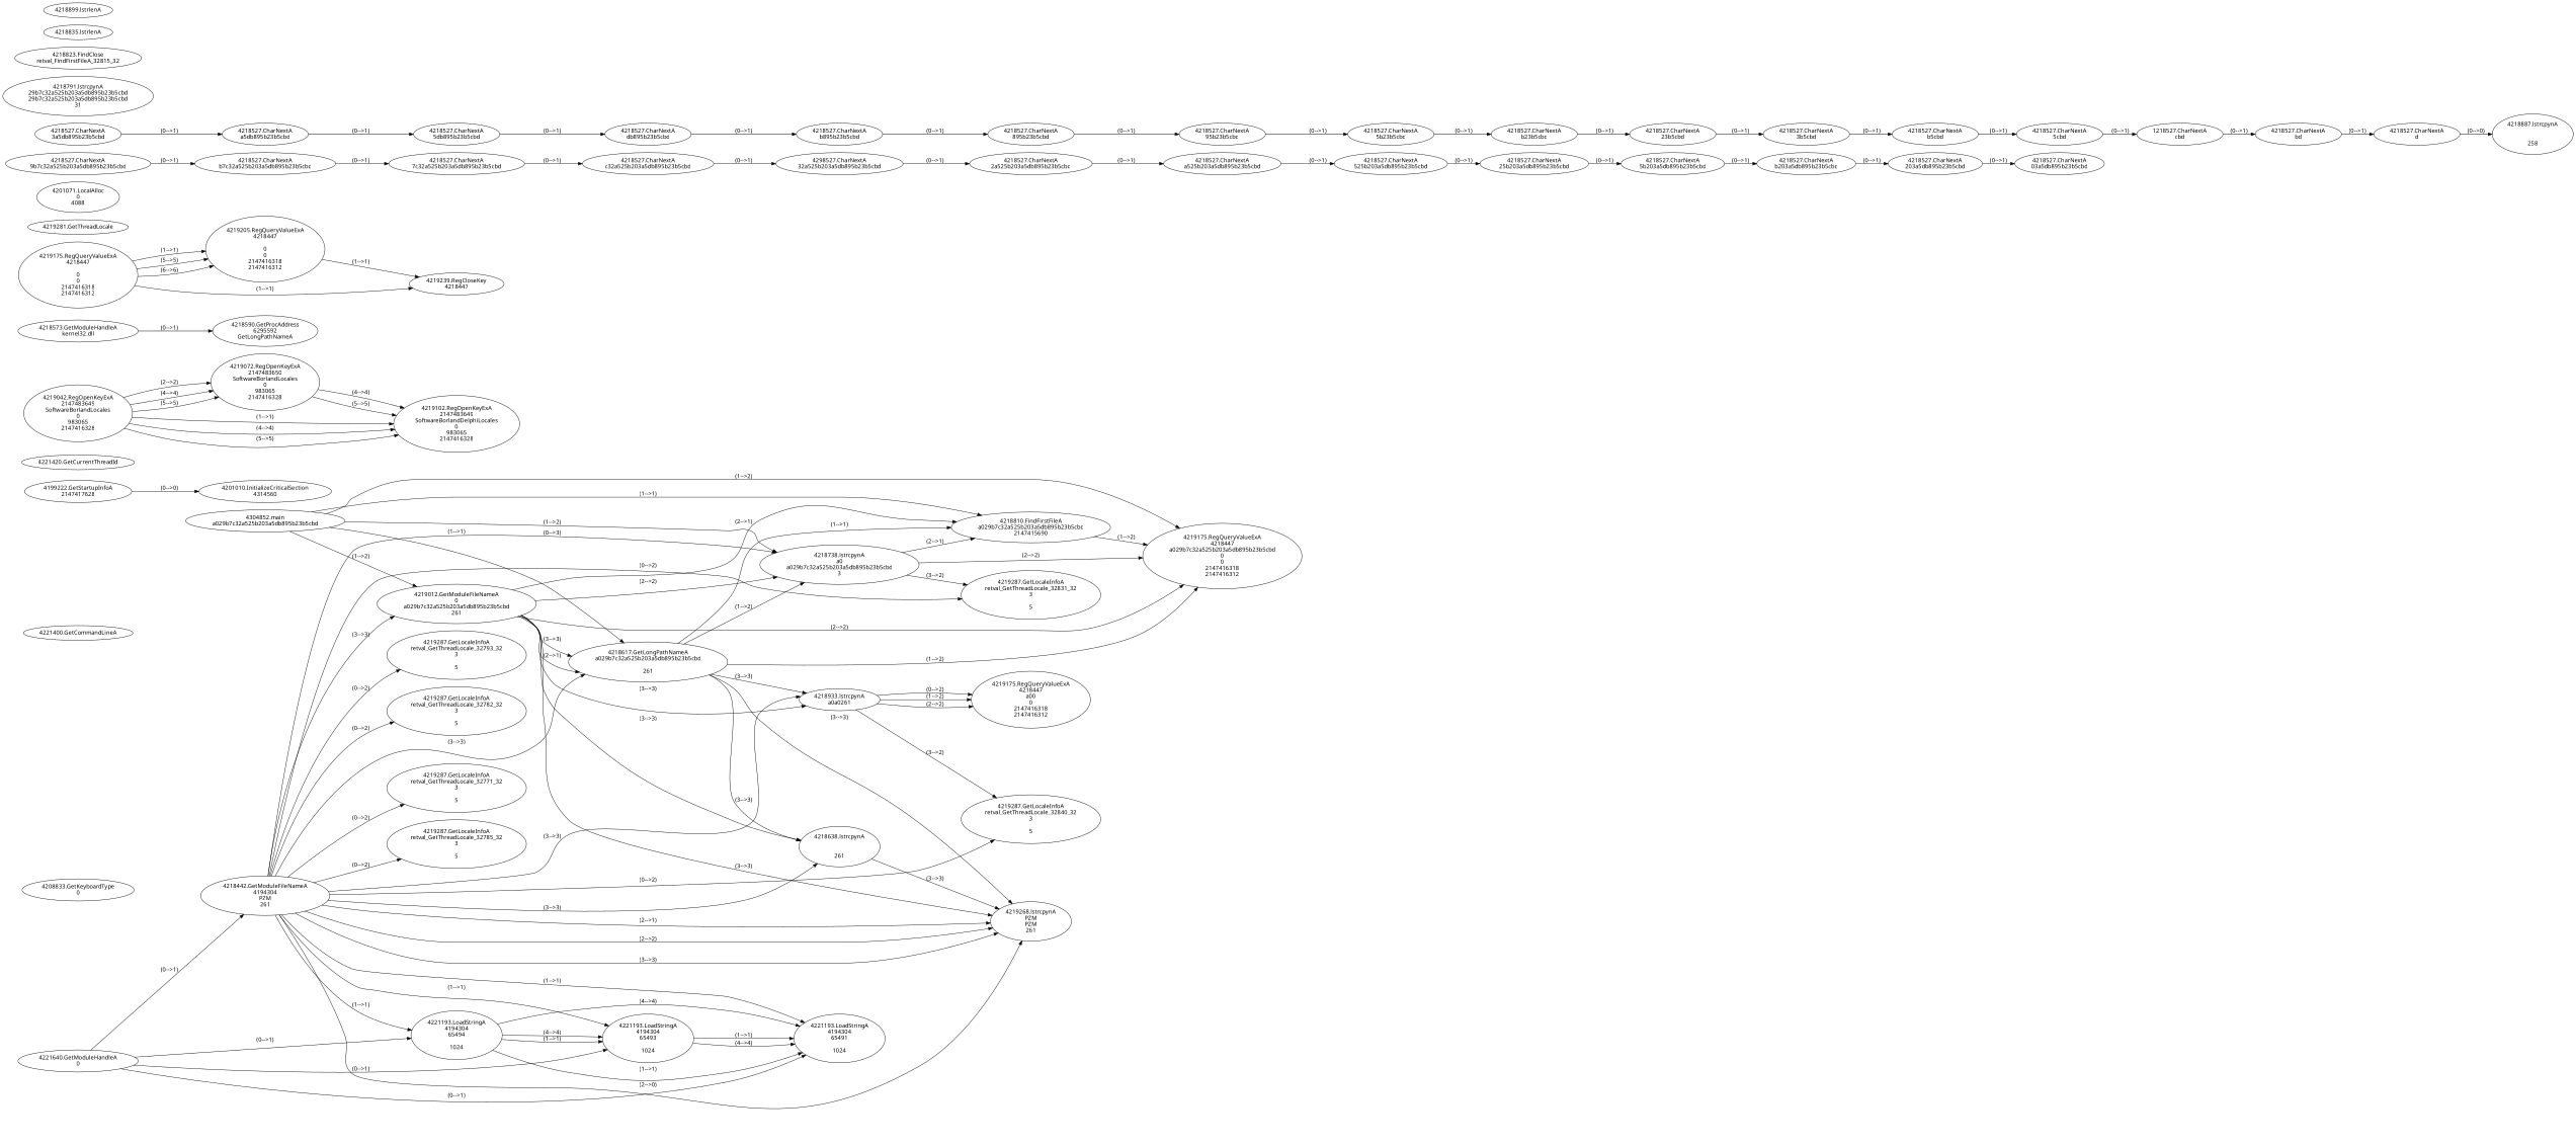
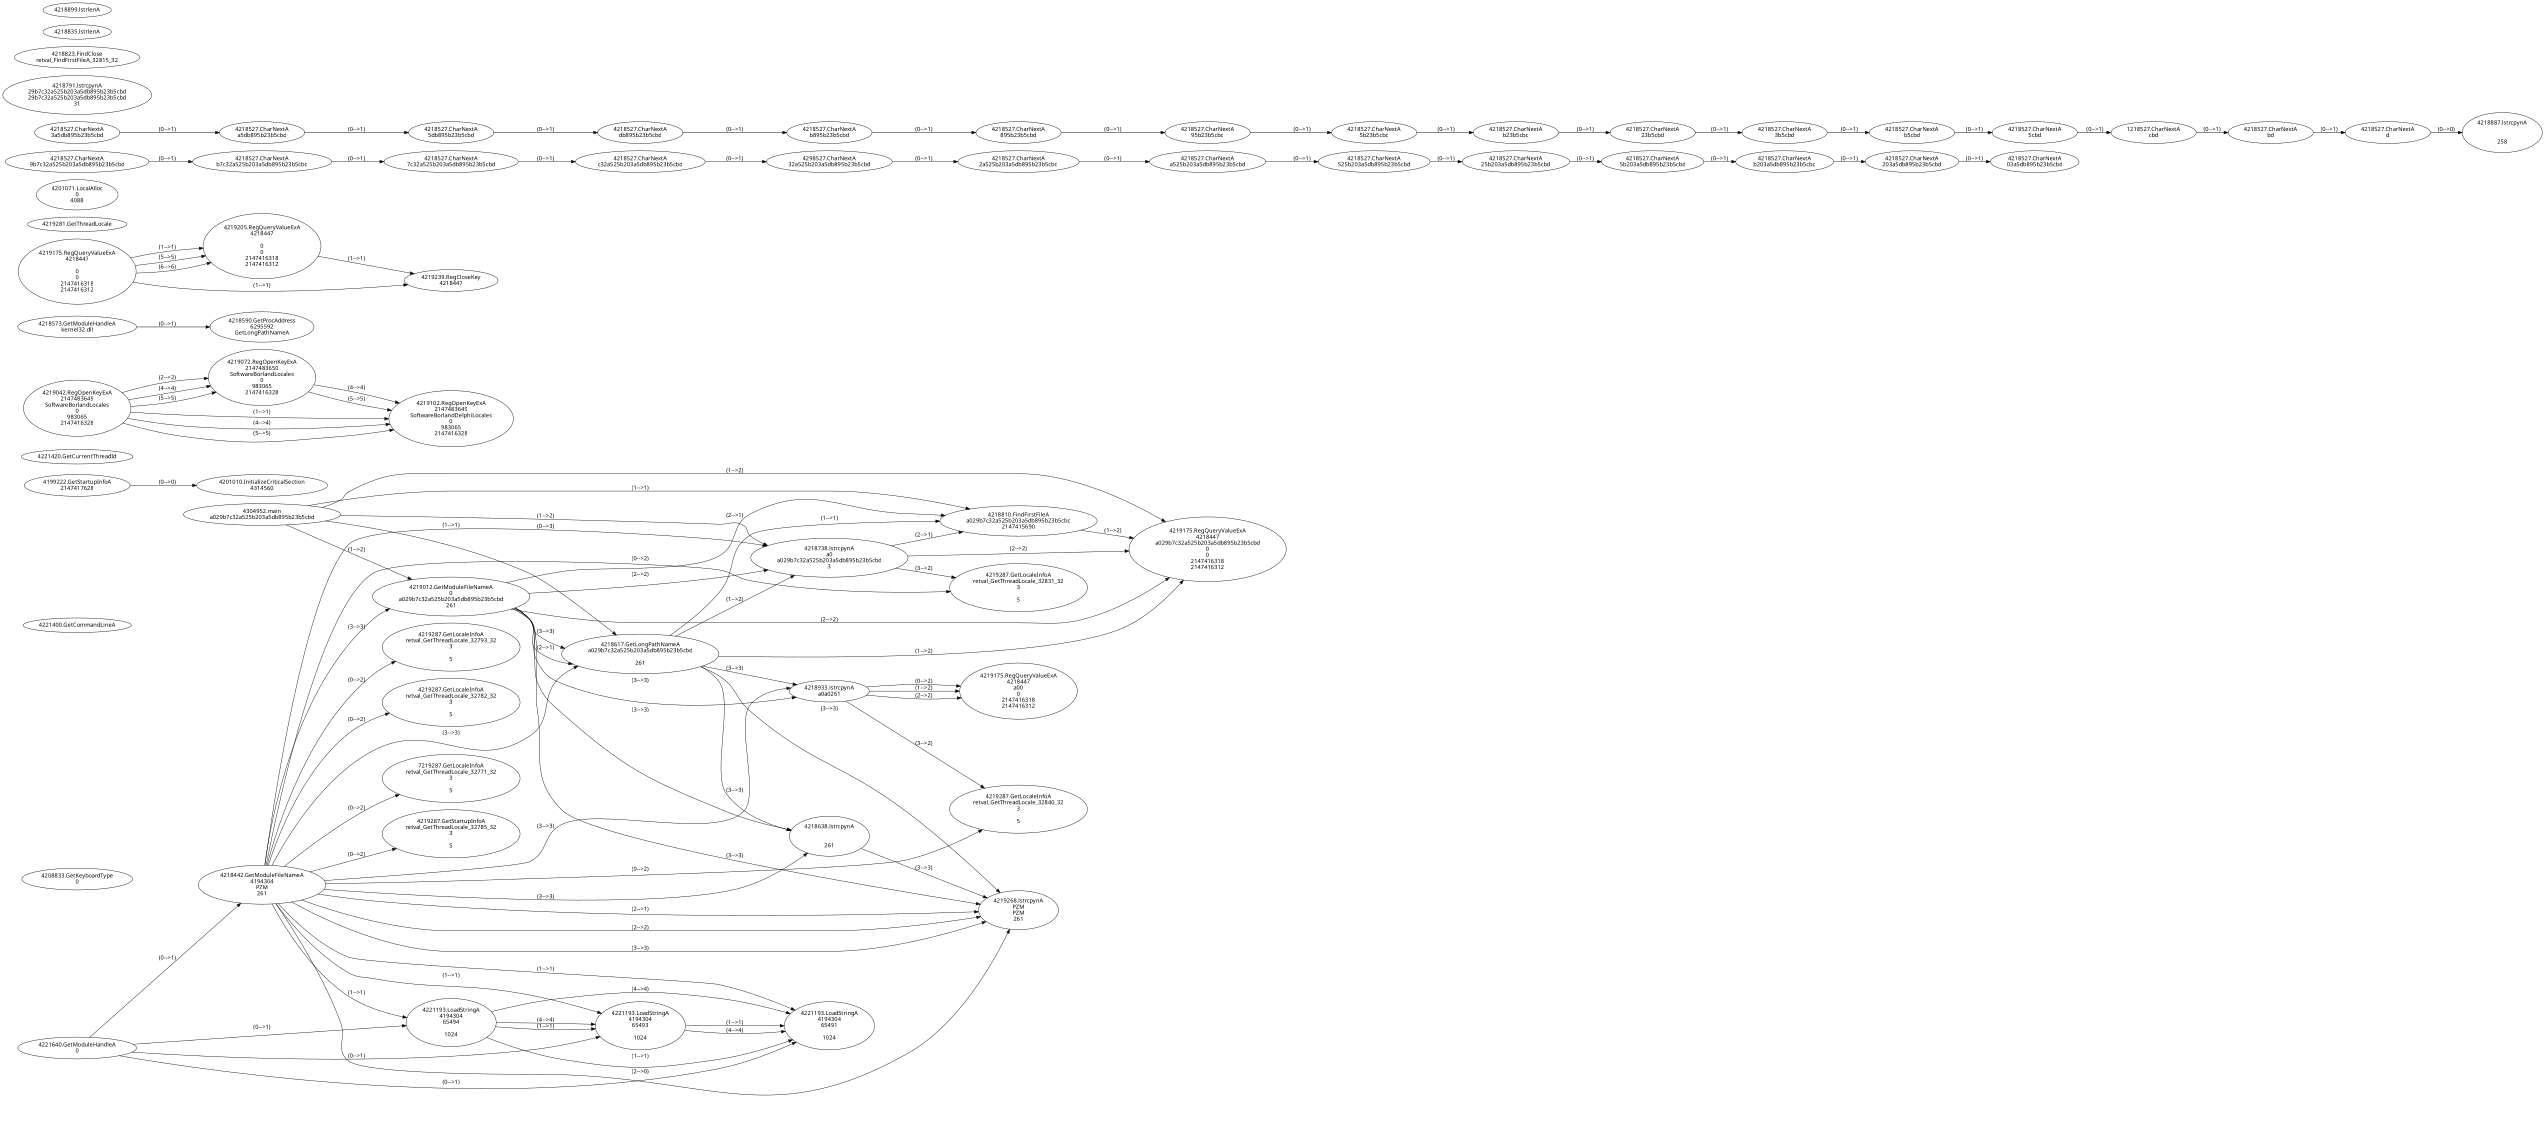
  digraph {
    fontname="Noto Sans"
    rankdir=LR
    node [fontname="Noto Sans"]
    edge [fontname="Noto Sans"]
-   n1 [label="4304852.main\na029b7c32a525b203a5db895b23b5cbd"]
+   n1 [label="4304952.main\na029b7c32a525b203a5db895b23b5cbd"]
    n2 [label="4219012.GetModuleFileNameA\n0\na029b7c32a525b203a5db895b23b5cbd\n261"]
    n3 [label="4218617.GetLongPathNameA\na029b7c32a525b203a5db895b23b5cbd\n\n261"]
    n4 [label="4218738.lstrcpynA\na0\na029b7c32a525b203a5db895b23b5cbd\n3"]
    n5 [label="4218810.FindFirstFileA\na029b7c32a525b203a5db895b23b5cbd\n2147415690"]
    n6 [label="4219175.RegQueryValueExA\n4218447\na029b7c32a525b203a5db895b23b5cbd\n0\n0\n2147416318\n2147416312"]
    n7 [label="4218638.lstrcpynA\n\n\n261"]
    n8 [label="4219268.lstrcpynA\nPZM\nPZM\n261"]
    n9 [label="4218933.lstrcpynA\na0a0261"]
    n10 [label="4219287.GetLocaleInfoA\nretval_GetThreadLocale_32831_32\n3\n\n5"]
    n11 [label="4221640.GetModuleHandleA\n0"]
    n12 [label="4218442.GetModuleFileNameA\n4194304\nPZM\n261"]
    n13 [label="4221193.LoadStringA\n4194304\n65494\n\n1024"]
    n14 [label="4221193.LoadStringA\n4194304\n65493\n\n1024"]
    n15 [label="4221193.LoadStringA\n4194304\n65491\n\n1024"]
    n16 [label="4219287.GetLocaleInfoA\nretval_GetThreadLocale_32793_32\n3\n\n5"]
    n17 [label="4219287.GetLocaleInfoA\nretval_GetThreadLocale_32782_32\n3\n\n5"]
    n18 [label="4219287.GetLocaleInfoA\nretval_GetThreadLocale_32840_32\n3\n\n5"]
-   n19 [label="4219287.GetLocaleInfoA\nretval_GetThreadLocale_32771_32\n3\n\n5"]
-   n20 [label="4219287.GetLocaleInfoA\nretval_GetThreadLocale_32785_32\n3\n\n5"]
+   n19 [label="7219287.GetLocaleInfoA\nretval_GetThreadLocale_32771_32\n3\n\n5"]
+   n20 [label="4219287.GetStartupInfoA\nretval_GetThreadLocale_32785_32\n3\n\n5"]
    n21 [label="4208833.GetKeyboardType\n0"]
    n22 [label="4221400.GetCommandLineA\n"]
    n23 [label="4199222.GetStartupInfoA\n2147417628"]
    n24 [label="4201010.InitializeCriticalSection\n4314560"]
    n25 [label="4221420.GetCurrentThreadId\n"]
    n26 [label="4219175.RegQueryValueExA\n4218447\na00\n0\n2147416318\n2147416312"]
    n27 [label="4219042.RegOpenKeyExA\n2147483649\nSoftware\Borland\Locales\n0\n983065\n2147416328"]
    n28 [label="4219072.RegOpenKeyExA\n2147483650\nSoftware\Borland\Locales\n0\n983065\n2147416328"]
    n29 [label="4219102.RegOpenKeyExA\n2147483649\nSoftware\Borland\Delphi\Locales\n0\n983065\n2147416328"]
    n30 [label="4218573.GetModuleHandleA\nkernel32.dll"]
    n31 [label="4218590.GetProcAddress\n6295592\nGetLongPathNameA"]
    n32 [label="4219175.RegQueryValueExA\n4218447\n\n0\n0\n2147416318\n2147416312"]
    n33 [label="4219205.RegQueryValueExA\n4218447\n\n0\n0\n2147416318\n2147416312"]
    n34 [label="4219239.RegCloseKey\n4218447"]
    n35 [label="4219281.GetThreadLocale\n"]
    n36 [label="4201071.LocalAlloc\n0\n4088"]
    n37 [label="4218527.CharNextA\n9b7c32a525b203a5db895b23b5cbd"]
    n38 [label="4218527.CharNextA\nb7c32a525b203a5db895b23b5cbd"]
    n39 [label="4218527.CharNextA\n7c32a525b203a5db895b23b5cbd"]
    n40 [label="4218527.CharNextA\nc32a525b203a5db895b23b5cbd"]
    n41 [label="4298527.CharNextA\n32a525b203a5db895b23b5cbd"]
    n42 [label="4218527.CharNextA\n2a525b203a5db895b23b5cbd"]
    n43 [label="4218527.CharNextA\na525b203a5db895b23b5cbd"]
    n44 [label="4218527.CharNextA\n525b203a5db895b23b5cbd"]
    n45 [label="4218527.CharNextA\n25b203a5db895b23b5cbd"]
    n46 [label="4218527.CharNextA\n5b203a5db895b23b5cbd"]
    n47 [label="4218527.CharNextA\nb203a5db895b23b5cbd"]
    n48 [label="4218527.CharNextA\n203a5db895b23b5cbd"]
    n49 [label="4218527.CharNextA\n03a5db895b23b5cbd"]
    n50 [label="4218527.CharNextA\n3a5db895b23b5cbd"]
    n51 [label="4218527.CharNextA\na5db895b23b5cbd"]
    n52 [label="4218527.CharNextA\n5db895b23b5cbd"]
    n53 [label="4218527.CharNextA\ndb895b23b5cbd"]
    n54 [label="4218527.CharNextA\nb895b23b5cbd"]
    n55 [label="4218527.CharNextA\n895b23b5cbd"]
    n56 [label="4218527.CharNextA\n95b23b5cbd"]
    n57 [label="4218527.CharNextA\n5b23b5cbd"]
    n58 [label="4218527.CharNextA\nb23b5cbd"]
    n59 [label="4218527.CharNextA\n23b5cbd"]
    n60 [label="4218527.CharNextA\n3b5cbd"]
    n61 [label="4218527.CharNextA\nb5cbd"]
    n62 [label="4218527.CharNextA\n5cbd"]
    n63 [label="1218527.CharNextA\ncbd"]
    n64 [label="4218527.CharNextA\nbd"]
    n65 [label="4218527.CharNextA\nd"]
    n66 [label="4218887.lstrcpynA\n\n\n258"]
    n67 [label="4218791.lstrcpynA\n29b7c32a525b203a5db895b23b5cbd\n29b7c32a525b203a5db895b23b5cbd\n31"]
    n68 [label="4218823.FindClose\nretval_FindFirstFileA_32815_32"]
    n69 [label="4218835.lstrlenA\n"]
    n70 [label="4218899.lstrlenA\n"]
    n1 -> n2 [label="(1-->2)"]
    n1 -> n3 [label="(1-->1)"]
    n1 -> n4 [label="(1-->2)"]
    n1 -> n5 [label="(1-->1)"]
    n1 -> n6 [label="(1-->2)"]
    n2 -> n3 [label="(2-->1)"]
    n2 -> n3 [label="(3-->3)"]
    n2 -> n4 [label="(2-->2)"]
    n2 -> n5 [label="(2-->1)"]
    n2 -> n6 [label="(2-->2)"]
    n2 -> n7 [label="(3-->3)"]
    n2 -> n8 [label="(3-->3)"]
    n2 -> n9 [label="(3-->3)"]
    n3 -> n4 [label="(1-->2)"]
    n3 -> n5 [label="(1-->1)"]
    n3 -> n6 [label="(1-->2)"]
    n3 -> n7 [label="(3-->3)"]
    n3 -> n8 [label="(3-->3)"]
    n3 -> n9 [label="(3-->3)"]
    n4 -> n5 [label="(2-->1)"]
    n4 -> n6 [label="(2-->2)"]
    n4 -> n10 [label="(3-->2)"]
    n5 -> n6 [label="(1-->2)"]
    n7 -> n8 [label="(3-->3)"]
    n9 -> n18 [label="(3-->2)"]
    n9 -> n26 [label="(1-->2)"]
    n9 -> n26 [label="(2-->2)"]
    n9 -> n26 [label="(0-->2)"]
    n11 -> n12 [label="(0-->1)"]
    n11 -> n13 [label="(0-->1)"]
    n11 -> n14 [label="(0-->1)"]
    n11 -> n15 [label="(0-->1)"]
    n12 -> n2 [label="(3-->3)"]
    n12 -> n3 [label="(3-->3)"]
    n12 -> n4 [label="(0-->3)"]
    n12 -> n7 [label="(3-->3)"]
    n12 -> n8 [label="(2-->1)"]
    n12 -> n8 [label="(2-->2)"]
    n12 -> n8 [label="(3-->3)"]
    n12 -> n8 [label="(2-->0)"]
    n12 -> n9 [label="(3-->3)"]
    n12 -> n10 [label="(0-->2)"]
    n12 -> n13 [label="(1-->1)"]
    n12 -> n14 [label="(1-->1)"]
    n12 -> n15 [label="(1-->1)"]
    n12 -> n16 [label="(0-->2)"]
    n12 -> n17 [label="(0-->2)"]
    n12 -> n18 [label="(0-->2)"]
    n12 -> n19 [label="(0-->2)"]
    n12 -> n20 [label="(0-->2)"]
    n13 -> n14 [label="(1-->1)"]
    n13 -> n14 [label="(4-->4)"]
    n13 -> n15 [label="(1-->1)"]
    n13 -> n15 [label="(4-->4)"]
    n14 -> n15 [label="(1-->1)"]
    n14 -> n15 [label="(4-->4)"]
    n23 -> n24 [label="(0-->0)"]
    n27 -> n28 [label="(2-->2)"]
    n27 -> n28 [label="(4-->4)"]
    n27 -> n28 [label="(5-->5)"]
    n27 -> n29 [label="(1-->1)"]
    n27 -> n29 [label="(4-->4)"]
    n27 -> n29 [label="(5-->5)"]
    n28 -> n29 [label="(4-->4)"]
    n28 -> n29 [label="(5-->5)"]
    n30 -> n31 [label="(0-->1)"]
    n32 -> n33 [label="(1-->1)"]
    n32 -> n33 [label="(5-->5)"]
    n32 -> n33 [label="(6-->6)"]
    n32 -> n34 [label="(1-->1)"]
    n33 -> n34 [label="(1-->1)"]
    n37 -> n38 [label="(0-->1)"]
    n38 -> n39 [label="(0-->1)"]
    n39 -> n40 [label="(0-->1)"]
    n40 -> n41 [label="(0-->1)"]
    n41 -> n42 [label="(0-->1)"]
    n42 -> n43 [label="(0-->1)"]
    n43 -> n44 [label="(0-->1)"]
    n44 -> n45 [label="(0-->1)"]
    n45 -> n46 [label="(0-->1)"]
    n46 -> n47 [label="(0-->1)"]
    n47 -> n48 [label="(0-->1)"]
    n48 -> n49 [label="(0-->1)"]
    n50 -> n51 [label="(0-->1)"]
    n51 -> n52 [label="(0-->1)"]
    n52 -> n53 [label="(0-->1)"]
    n53 -> n54 [label="(0-->1)"]
    n54 -> n55 [label="(0-->1)"]
    n55 -> n56 [label="(0-->1)"]
    n56 -> n57 [label="(0-->1)"]
    n57 -> n58 [label="(0-->1)"]
    n58 -> n59 [label="(0-->1)"]
    n59 -> n60 [label="(0-->1)"]
    n60 -> n61 [label="(0-->1)"]
    n61 -> n62 [label="(0-->1)"]
    n62 -> n63 [label="(0-->1)"]
    n63 -> n64 [label="(0-->1)"]
    n64 -> n65 [label="(0-->1)"]
    n65 -> n66 [label="(0-->0)"]
  }
